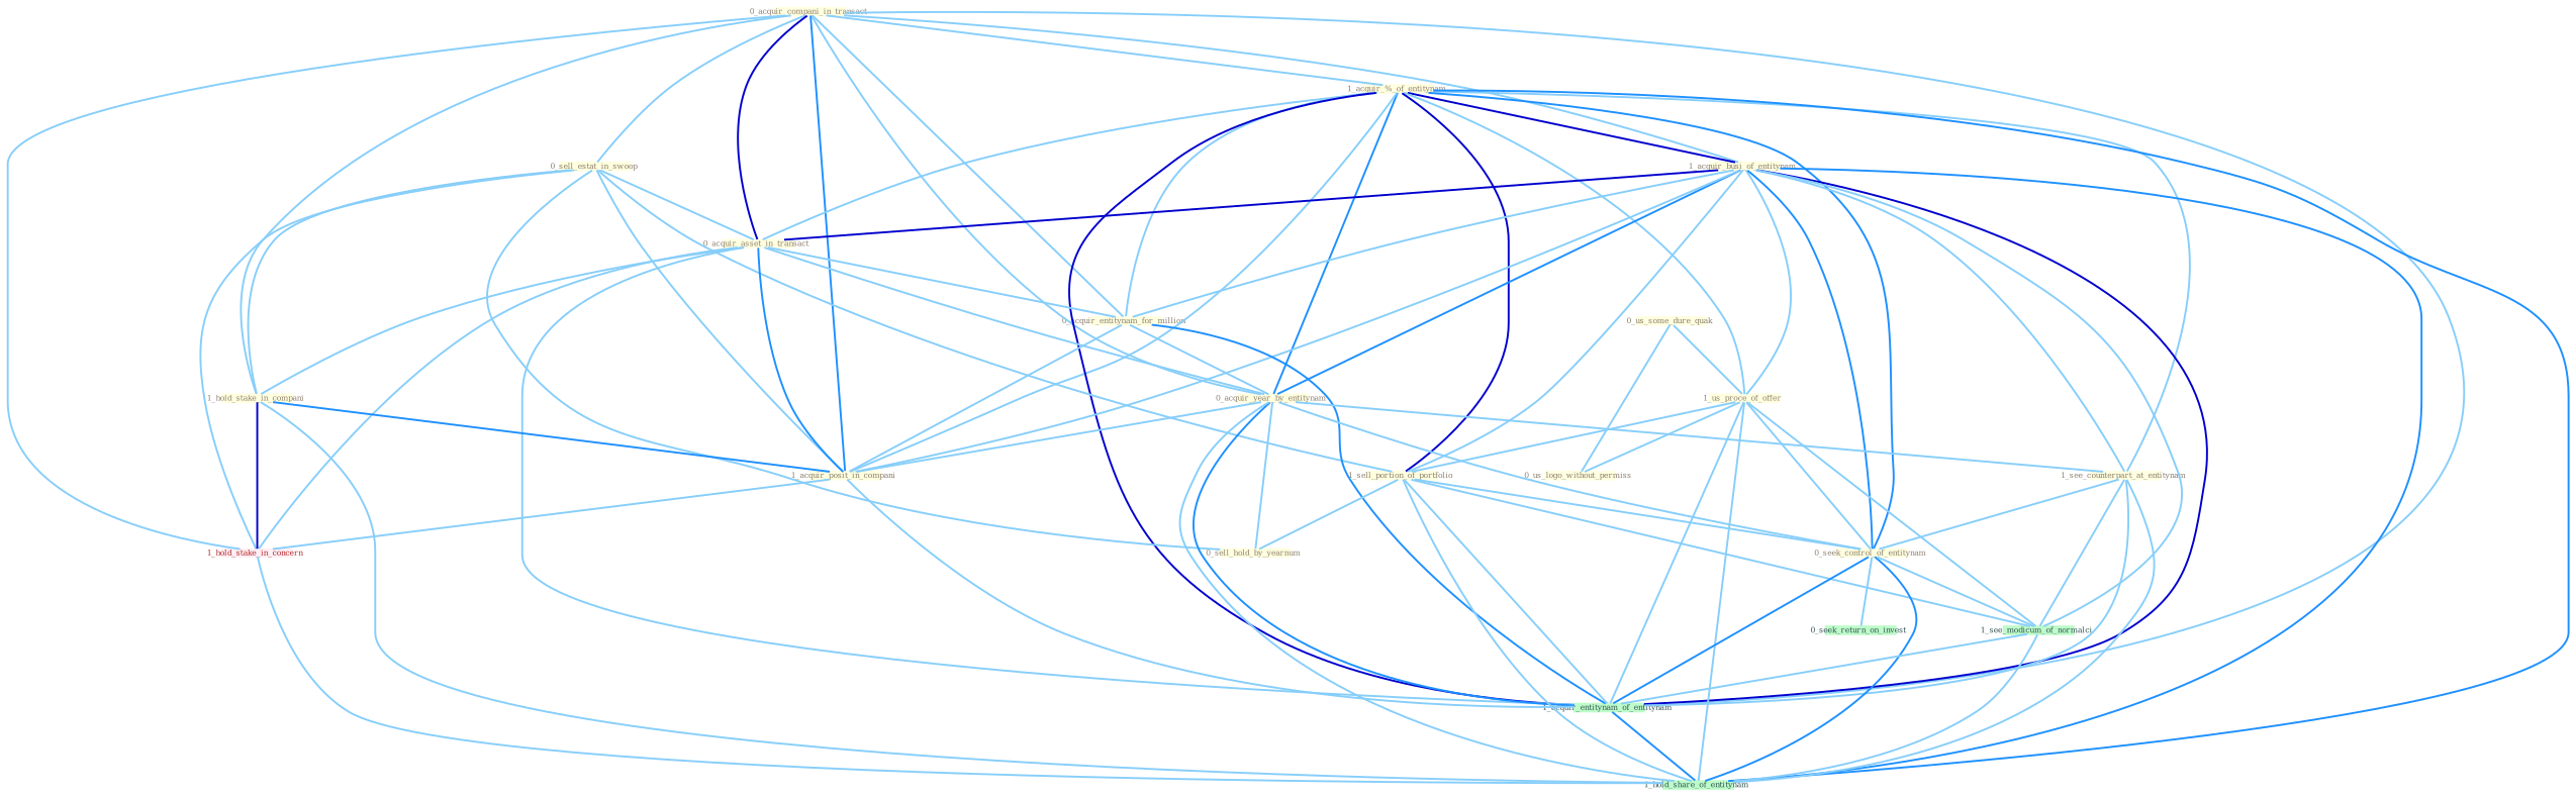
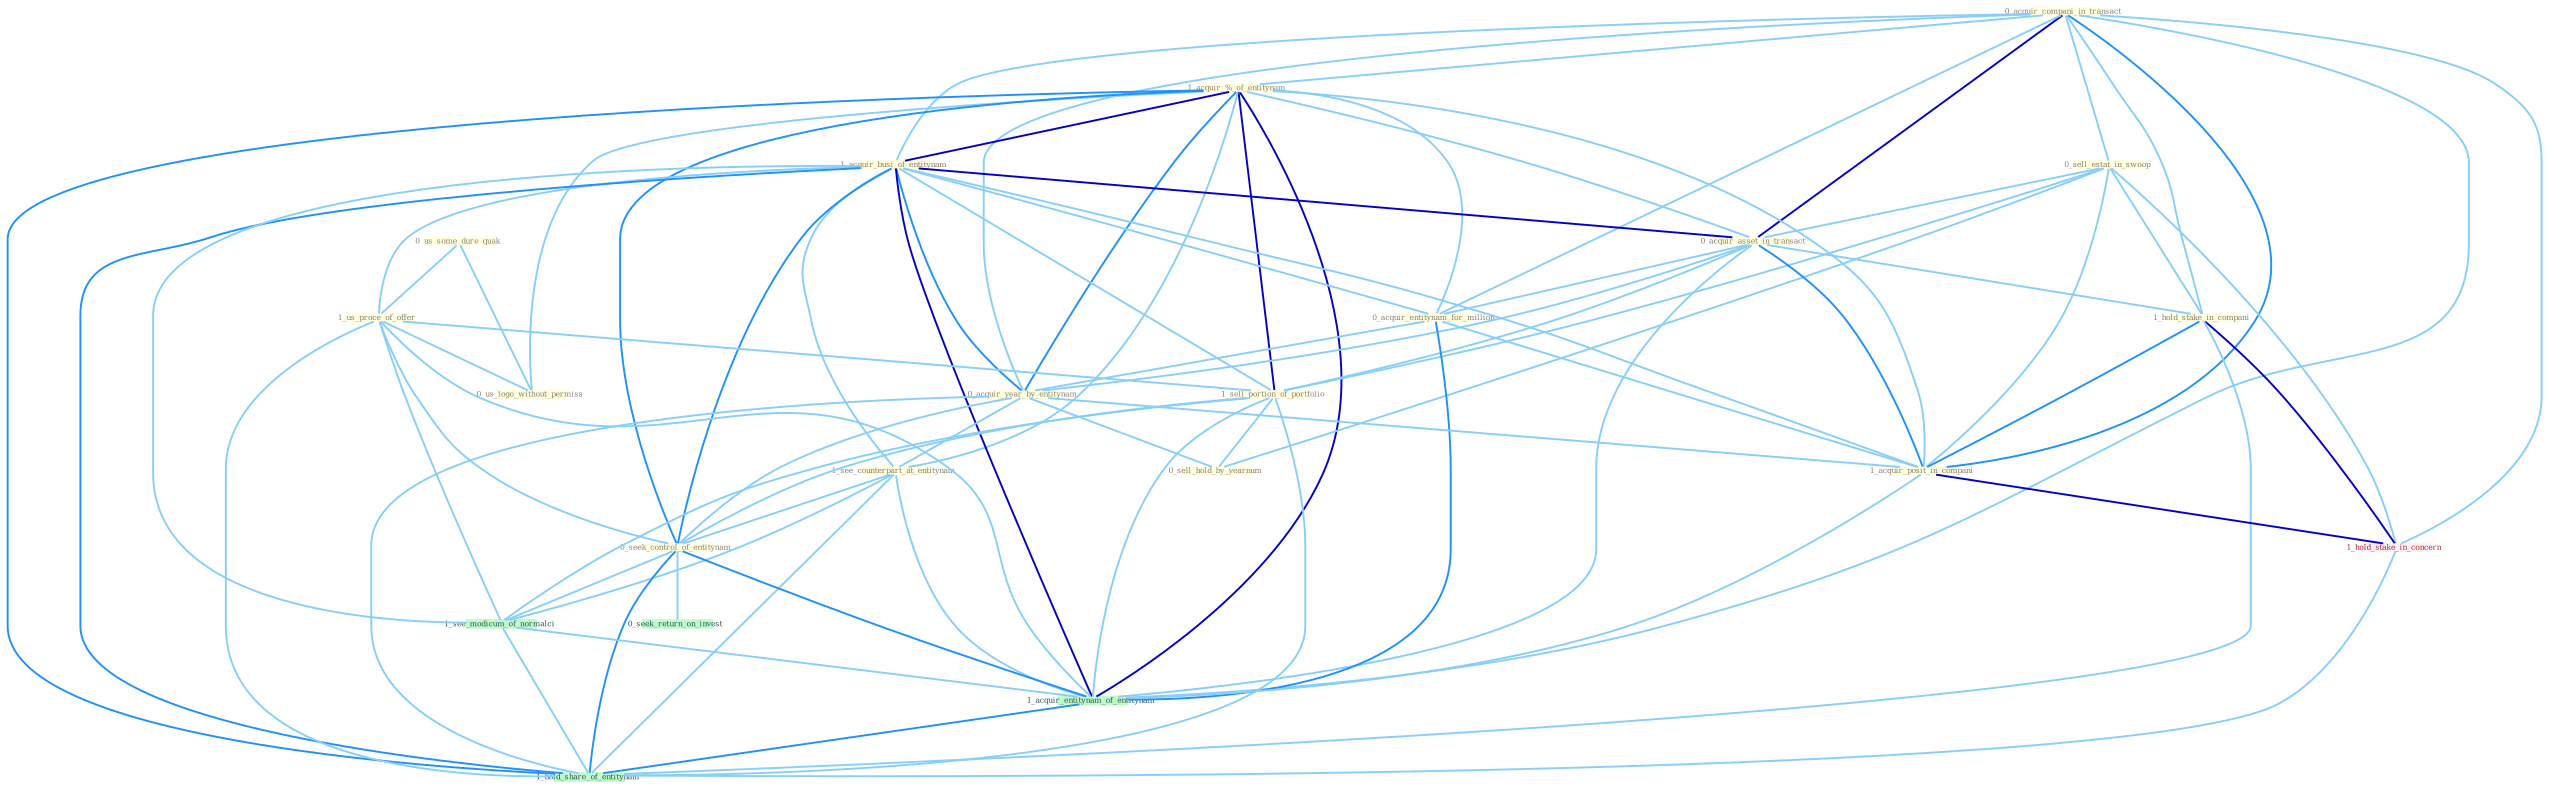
  graph {
    node [color="#ffffe0" fixedsize=true fontcolor="#8b7d6b" fontsize=4 shape=polygon style=filled]
    edge [color="#87cefa" w=1]
    "0_acquir_compani_in_transact " [height=.06 width=.5]
    "0_us_some_dure_quak " [height=.06 width=.5]
    "1_acquir_%_of_entitynam " [height=.06 width=.5]
    "0_sell_estat_in_swoop " [height=.06 width=.5]
    "1_acquir_busi_of_entitynam " [height=.06 width=.5]
    "1_us_proce_of_offer " [height=.06 width=.5]
    "0_acquir_asset_in_transact " [height=.06 width=.5]
    "0_acquir_entitynam_for_million " [height=.06 width=.5]
    "0_acquir_year_by_entitynam " [height=.06 width=.5]
    "0_us_logo_without_permiss " [height=.06 width=.5]
    "1_hold_stake_in_compani " [height=.06 width=.5]
    "1_sell_portion_of_portfolio " [height=.06 width=.5]
    "0_sell_hold_by_yearnum " [height=.06 width=.5]
    "1_acquir_posit_in_compani " [height=.06 width=.5]
    "1_see_counterpart_at_entitynam " [height=.06 width=.5]
    "0_seek_control_of_entitynam " [height=.06 width=.5]
    "1_hold_stake_in_concern " [color="#fff0f5" fontcolor="#b22222" height=.06 width=.5]
    "1_acquir_entitynam_of_entitynam " [color="#BDFCC9" fontcolor="#2f4f4f" height=.06 width=.5]
    "1_hold_share_of_entitynam " [color="#BDFCC9" fontcolor="#2f4f4f" height=.06 width=.5]
    "1_see_modicum_of_normalci " [color="#BDFCC9" fontcolor="#2f4f4f" height=.06 width=.5]
    "0_seek_return_on_invest " [color="#BDFCC9" fontcolor="#2f4f4f" height=.06 width=.5]
    subgraph sub_1 {
      "0_acquir_compani_in_transact "
      "0_us_some_dure_quak "
      "1_acquir_%_of_entitynam "
      "0_sell_estat_in_swoop "
      "1_acquir_busi_of_entitynam "
      "1_us_proce_of_offer "
      "0_acquir_asset_in_transact "
      "0_acquir_entitynam_for_million "
      "0_acquir_year_by_entitynam "
      "0_us_logo_without_permiss "
      "1_hold_stake_in_compani "
      "1_sell_portion_of_portfolio "
      "0_sell_hold_by_yearnum "
      "1_acquir_posit_in_compani "
      "1_see_counterpart_at_entitynam "
      "0_seek_control_of_entitynam "
    }
    subgraph sub_2 {
      "1_hold_stake_in_concern "
    }
    "0_acquir_compani_in_transact " -- "1_acquir_%_of_entitynam "
    "0_acquir_compani_in_transact " -- "0_sell_estat_in_swoop "
    "0_acquir_compani_in_transact " -- "1_acquir_busi_of_entitynam "
    "0_acquir_compani_in_transact " -- "0_acquir_asset_in_transact " [color="#0000cd" w=3]
    "0_acquir_compani_in_transact " -- "0_acquir_entitynam_for_million "
    "0_acquir_compani_in_transact " -- "0_acquir_year_by_entitynam "
    "0_acquir_compani_in_transact " -- "1_hold_stake_in_compani "
    "0_acquir_compani_in_transact " -- "1_acquir_posit_in_compani " [color="#1e90ff" w=2]
    "0_acquir_compani_in_transact " -- "1_hold_stake_in_concern "
    "0_acquir_compani_in_transact " -- "1_acquir_entitynam_of_entitynam "
    "0_us_some_dure_quak " -- "1_us_proce_of_offer "
    "0_us_some_dure_quak " -- "0_us_logo_without_permiss "
    "1_acquir_%_of_entitynam " -- "1_acquir_busi_of_entitynam " [color="#0000cd" w=3]
-   "1_acquir_%_of_entitynam " -- "1_us_proce_of_offer "
+   "1_acquir_%_of_entitynam " -- "0_us_logo_without_permiss "
    "1_acquir_%_of_entitynam " -- "0_acquir_asset_in_transact "
    "1_acquir_%_of_entitynam " -- "0_acquir_entitynam_for_million "
    "1_acquir_%_of_entitynam " -- "0_acquir_year_by_entitynam " [color="#1e90ff" w=2]
    "1_acquir_%_of_entitynam " -- "1_sell_portion_of_portfolio " [color="#0000cd"]
    "1_acquir_%_of_entitynam " -- "1_acquir_posit_in_compani "
    "1_acquir_%_of_entitynam " -- "1_see_counterpart_at_entitynam "
    "1_acquir_%_of_entitynam " -- "0_seek_control_of_entitynam " [color="#1e90ff" w=2]
    "1_acquir_%_of_entitynam " -- "1_acquir_entitynam_of_entitynam " [color="#0000cd" w=3]
    "1_acquir_%_of_entitynam " -- "1_hold_share_of_entitynam " [color="#1e90ff" w=2]
    "0_sell_estat_in_swoop " -- "0_acquir_asset_in_transact "
    "0_sell_estat_in_swoop " -- "1_hold_stake_in_compani "
    "0_sell_estat_in_swoop " -- "1_sell_portion_of_portfolio "
    "0_sell_estat_in_swoop " -- "0_sell_hold_by_yearnum "
    "0_sell_estat_in_swoop " -- "1_acquir_posit_in_compani "
    "0_sell_estat_in_swoop " -- "1_hold_stake_in_concern "
    "1_acquir_busi_of_entitynam " -- "1_us_proce_of_offer "
    "1_acquir_busi_of_entitynam " -- "0_acquir_asset_in_transact " [color="#0000cd"]
    "1_acquir_busi_of_entitynam " -- "0_acquir_entitynam_for_million "
    "1_acquir_busi_of_entitynam " -- "0_acquir_year_by_entitynam " [color="#1e90ff" w=2]
    "1_acquir_busi_of_entitynam " -- "1_sell_portion_of_portfolio "
    "1_acquir_busi_of_entitynam " -- "1_acquir_posit_in_compani "
    "1_acquir_busi_of_entitynam " -- "1_see_counterpart_at_entitynam "
    "1_acquir_busi_of_entitynam " -- "0_seek_control_of_entitynam " [color="#1e90ff" w=2]
    "1_acquir_busi_of_entitynam " -- "1_acquir_entitynam_of_entitynam " [color="#0000cd" w=3]
    "1_acquir_busi_of_entitynam " -- "1_hold_share_of_entitynam " [color="#1e90ff" w=2]
    "1_acquir_busi_of_entitynam " -- "1_see_modicum_of_normalci "
    "1_us_proce_of_offer " -- "0_us_logo_without_permiss "
    "1_us_proce_of_offer " -- "1_sell_portion_of_portfolio "
    "1_us_proce_of_offer " -- "0_seek_control_of_entitynam "
    "1_us_proce_of_offer " -- "1_acquir_entitynam_of_entitynam "
    "1_us_proce_of_offer " -- "1_hold_share_of_entitynam "
    "1_us_proce_of_offer " -- "1_see_modicum_of_normalci "
    "0_acquir_asset_in_transact " -- "0_acquir_entitynam_for_million "
    "0_acquir_asset_in_transact " -- "0_acquir_year_by_entitynam "
    "0_acquir_asset_in_transact " -- "1_hold_stake_in_compani "
    "0_acquir_asset_in_transact " -- "1_acquir_posit_in_compani " [color="#1e90ff" w=2]
-   "0_acquir_asset_in_transact " -- "1_hold_stake_in_concern "
+   "0_acquir_asset_in_transact " -- "1_sell_portion_of_portfolio "
    "0_acquir_asset_in_transact " -- "1_acquir_entitynam_of_entitynam "
    "0_acquir_entitynam_for_million " -- "0_acquir_year_by_entitynam "
    "0_acquir_entitynam_for_million " -- "1_acquir_posit_in_compani "
    "0_acquir_entitynam_for_million " -- "1_acquir_entitynam_of_entitynam " [color="#1e90ff" w=2]
    "0_acquir_year_by_entitynam " -- "0_sell_hold_by_yearnum "
    "0_acquir_year_by_entitynam " -- "1_acquir_posit_in_compani "
    "0_acquir_year_by_entitynam " -- "1_see_counterpart_at_entitynam "
    "0_acquir_year_by_entitynam " -- "0_seek_control_of_entitynam "
-   "0_acquir_year_by_entitynam " -- "1_acquir_entitynam_of_entitynam " [color="#1e90ff" w=2]
    "0_acquir_year_by_entitynam " -- "1_hold_share_of_entitynam "
    "1_hold_stake_in_compani " -- "1_acquir_posit_in_compani " [color="#1e90ff" w=2]
    "1_hold_stake_in_compani " -- "1_hold_stake_in_concern " [color="#0000cd" w=3]
    "1_hold_stake_in_compani " -- "1_hold_share_of_entitynam "
    "1_sell_portion_of_portfolio " -- "0_sell_hold_by_yearnum "
    "1_sell_portion_of_portfolio " -- "0_seek_control_of_entitynam "
    "1_sell_portion_of_portfolio " -- "1_acquir_entitynam_of_entitynam "
    "1_sell_portion_of_portfolio " -- "1_hold_share_of_entitynam "
    "1_sell_portion_of_portfolio " -- "1_see_modicum_of_normalci "
-   "1_acquir_posit_in_compani " -- "1_hold_stake_in_concern "
+   "1_acquir_posit_in_compani " -- "1_hold_stake_in_concern " [color="#0000cd"]
    "1_acquir_posit_in_compani " -- "1_acquir_entitynam_of_entitynam "
    "1_see_counterpart_at_entitynam " -- "0_seek_control_of_entitynam "
    "1_see_counterpart_at_entitynam " -- "1_acquir_entitynam_of_entitynam "
    "1_see_counterpart_at_entitynam " -- "1_hold_share_of_entitynam "
    "1_see_counterpart_at_entitynam " -- "1_see_modicum_of_normalci "
    "0_seek_control_of_entitynam " -- "1_acquir_entitynam_of_entitynam " [color="#1e90ff" w=2]
    "0_seek_control_of_entitynam " -- "1_hold_share_of_entitynam " [color="#1e90ff" w=2]
    "0_seek_control_of_entitynam " -- "1_see_modicum_of_normalci "
    "0_seek_control_of_entitynam " -- "0_seek_return_on_invest "
    "1_hold_stake_in_concern " -- "1_hold_share_of_entitynam "
    "1_acquir_entitynam_of_entitynam " -- "1_hold_share_of_entitynam " [color="#1e90ff" w=2]
    "1_see_modicum_of_normalci " -- "1_acquir_entitynam_of_entitynam "
    "1_see_modicum_of_normalci " -- "1_hold_share_of_entitynam "
  }
